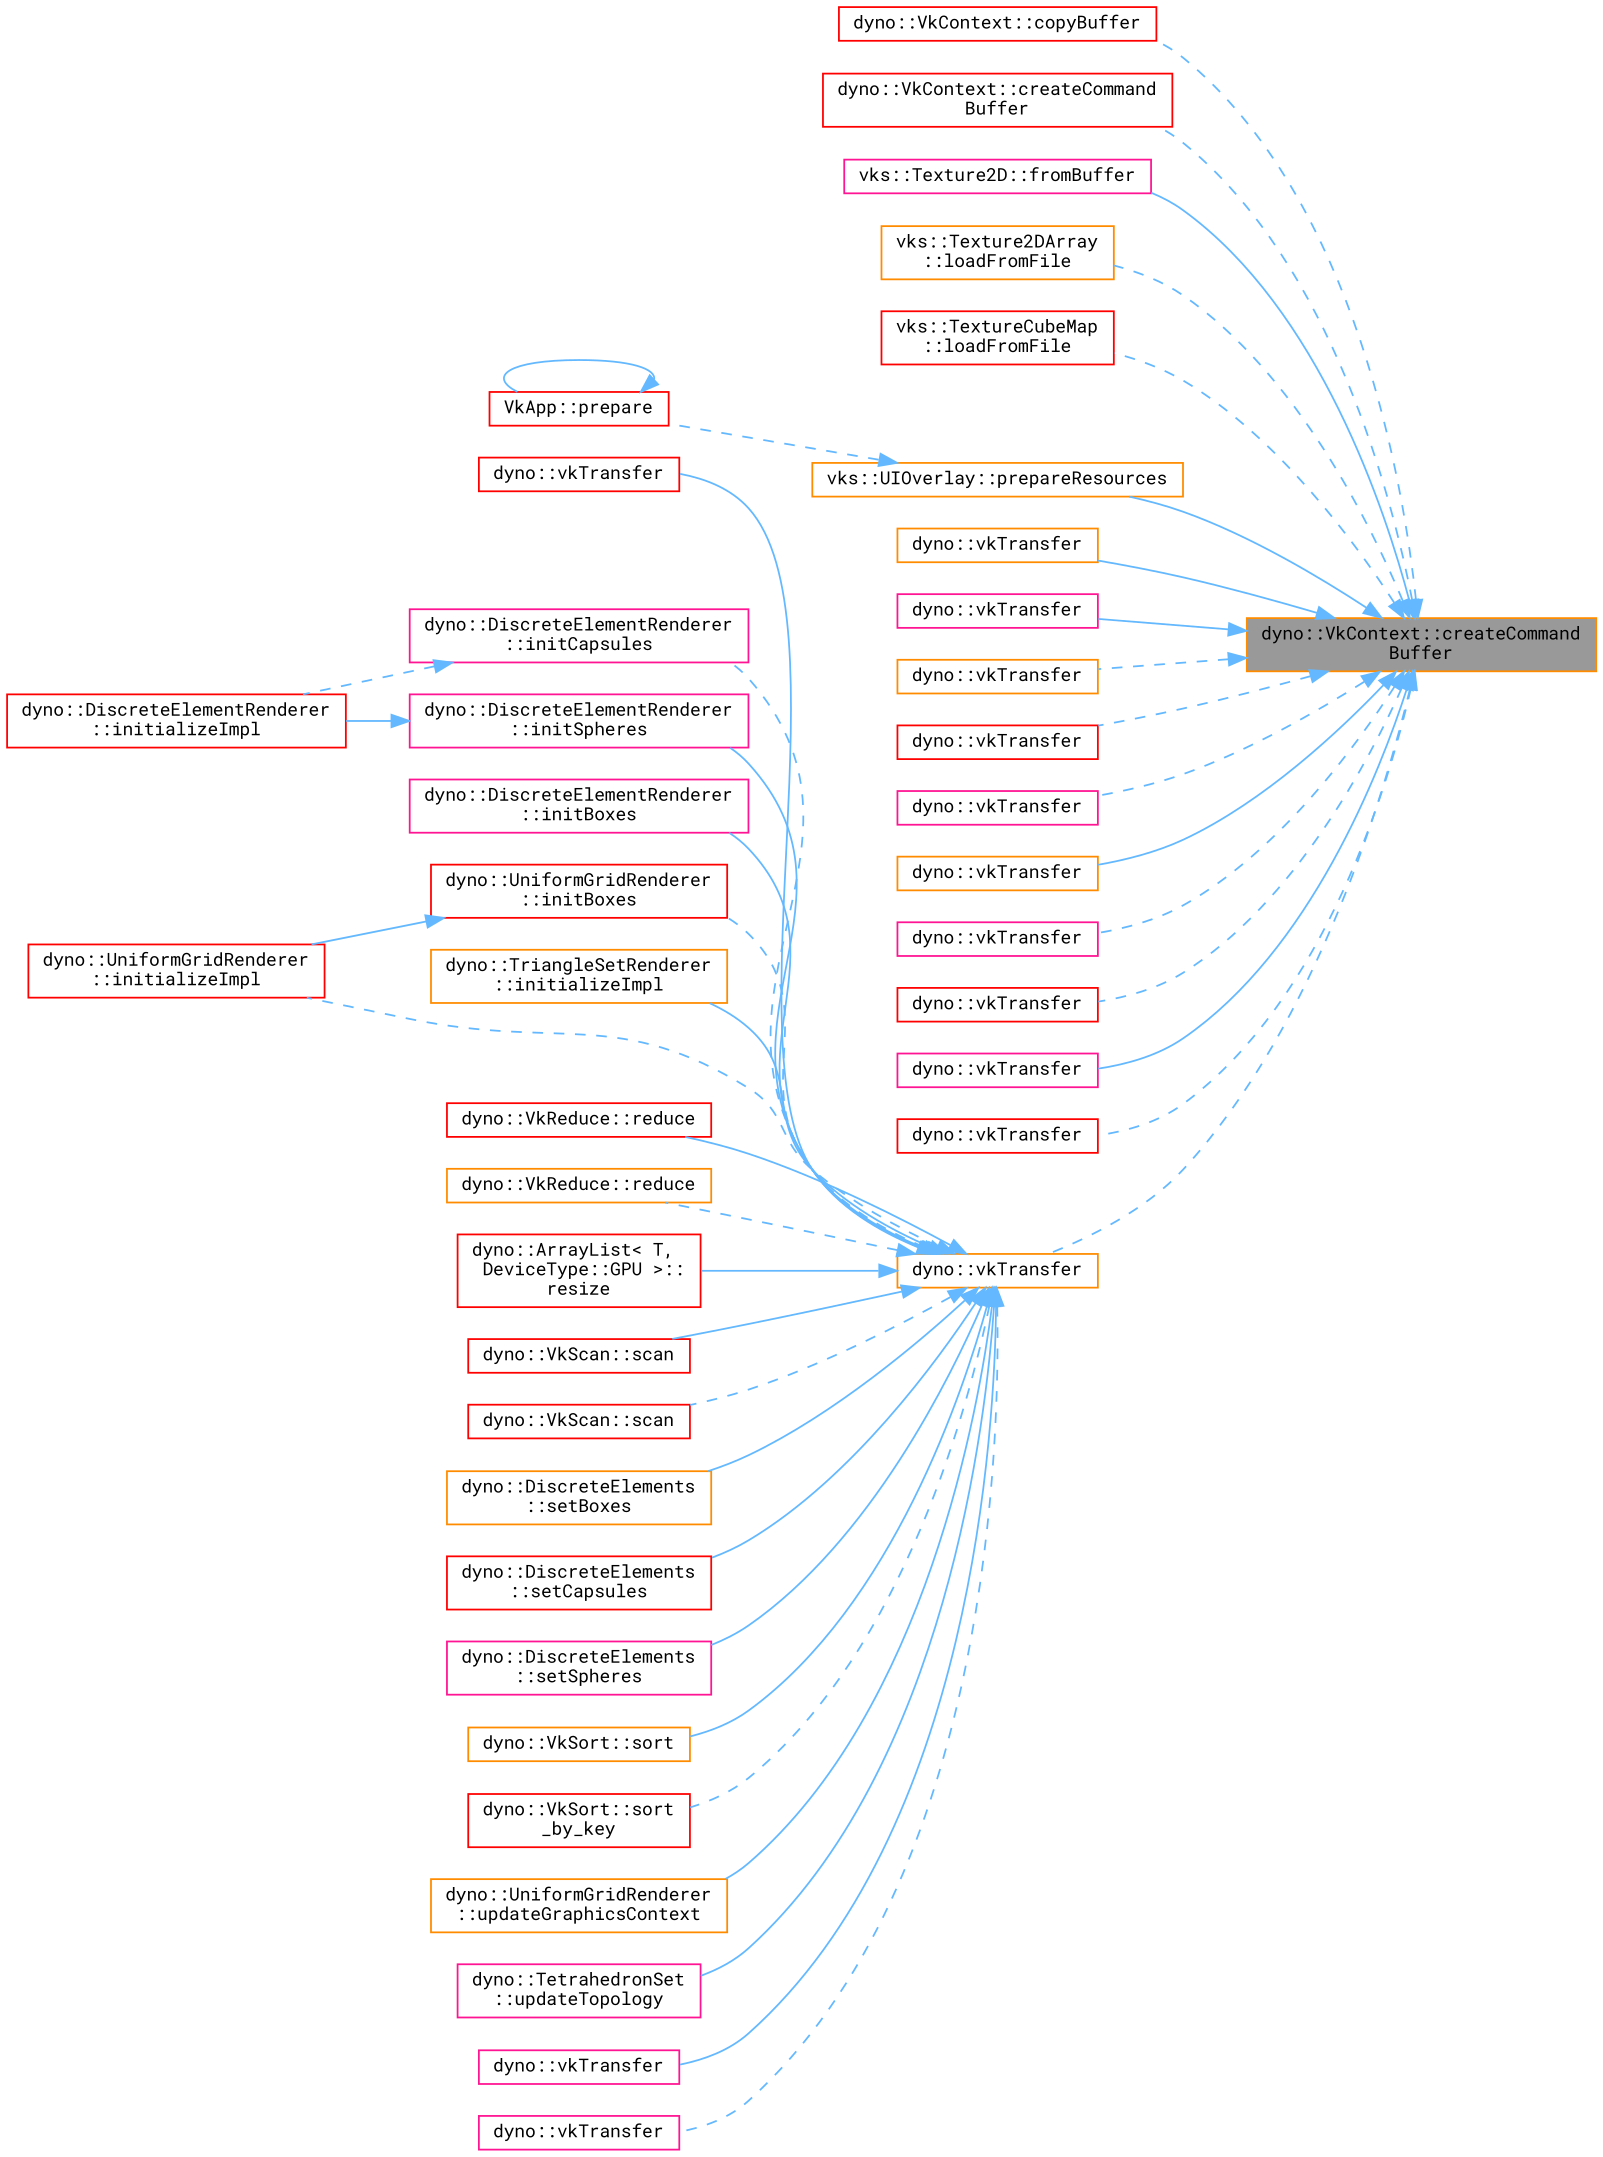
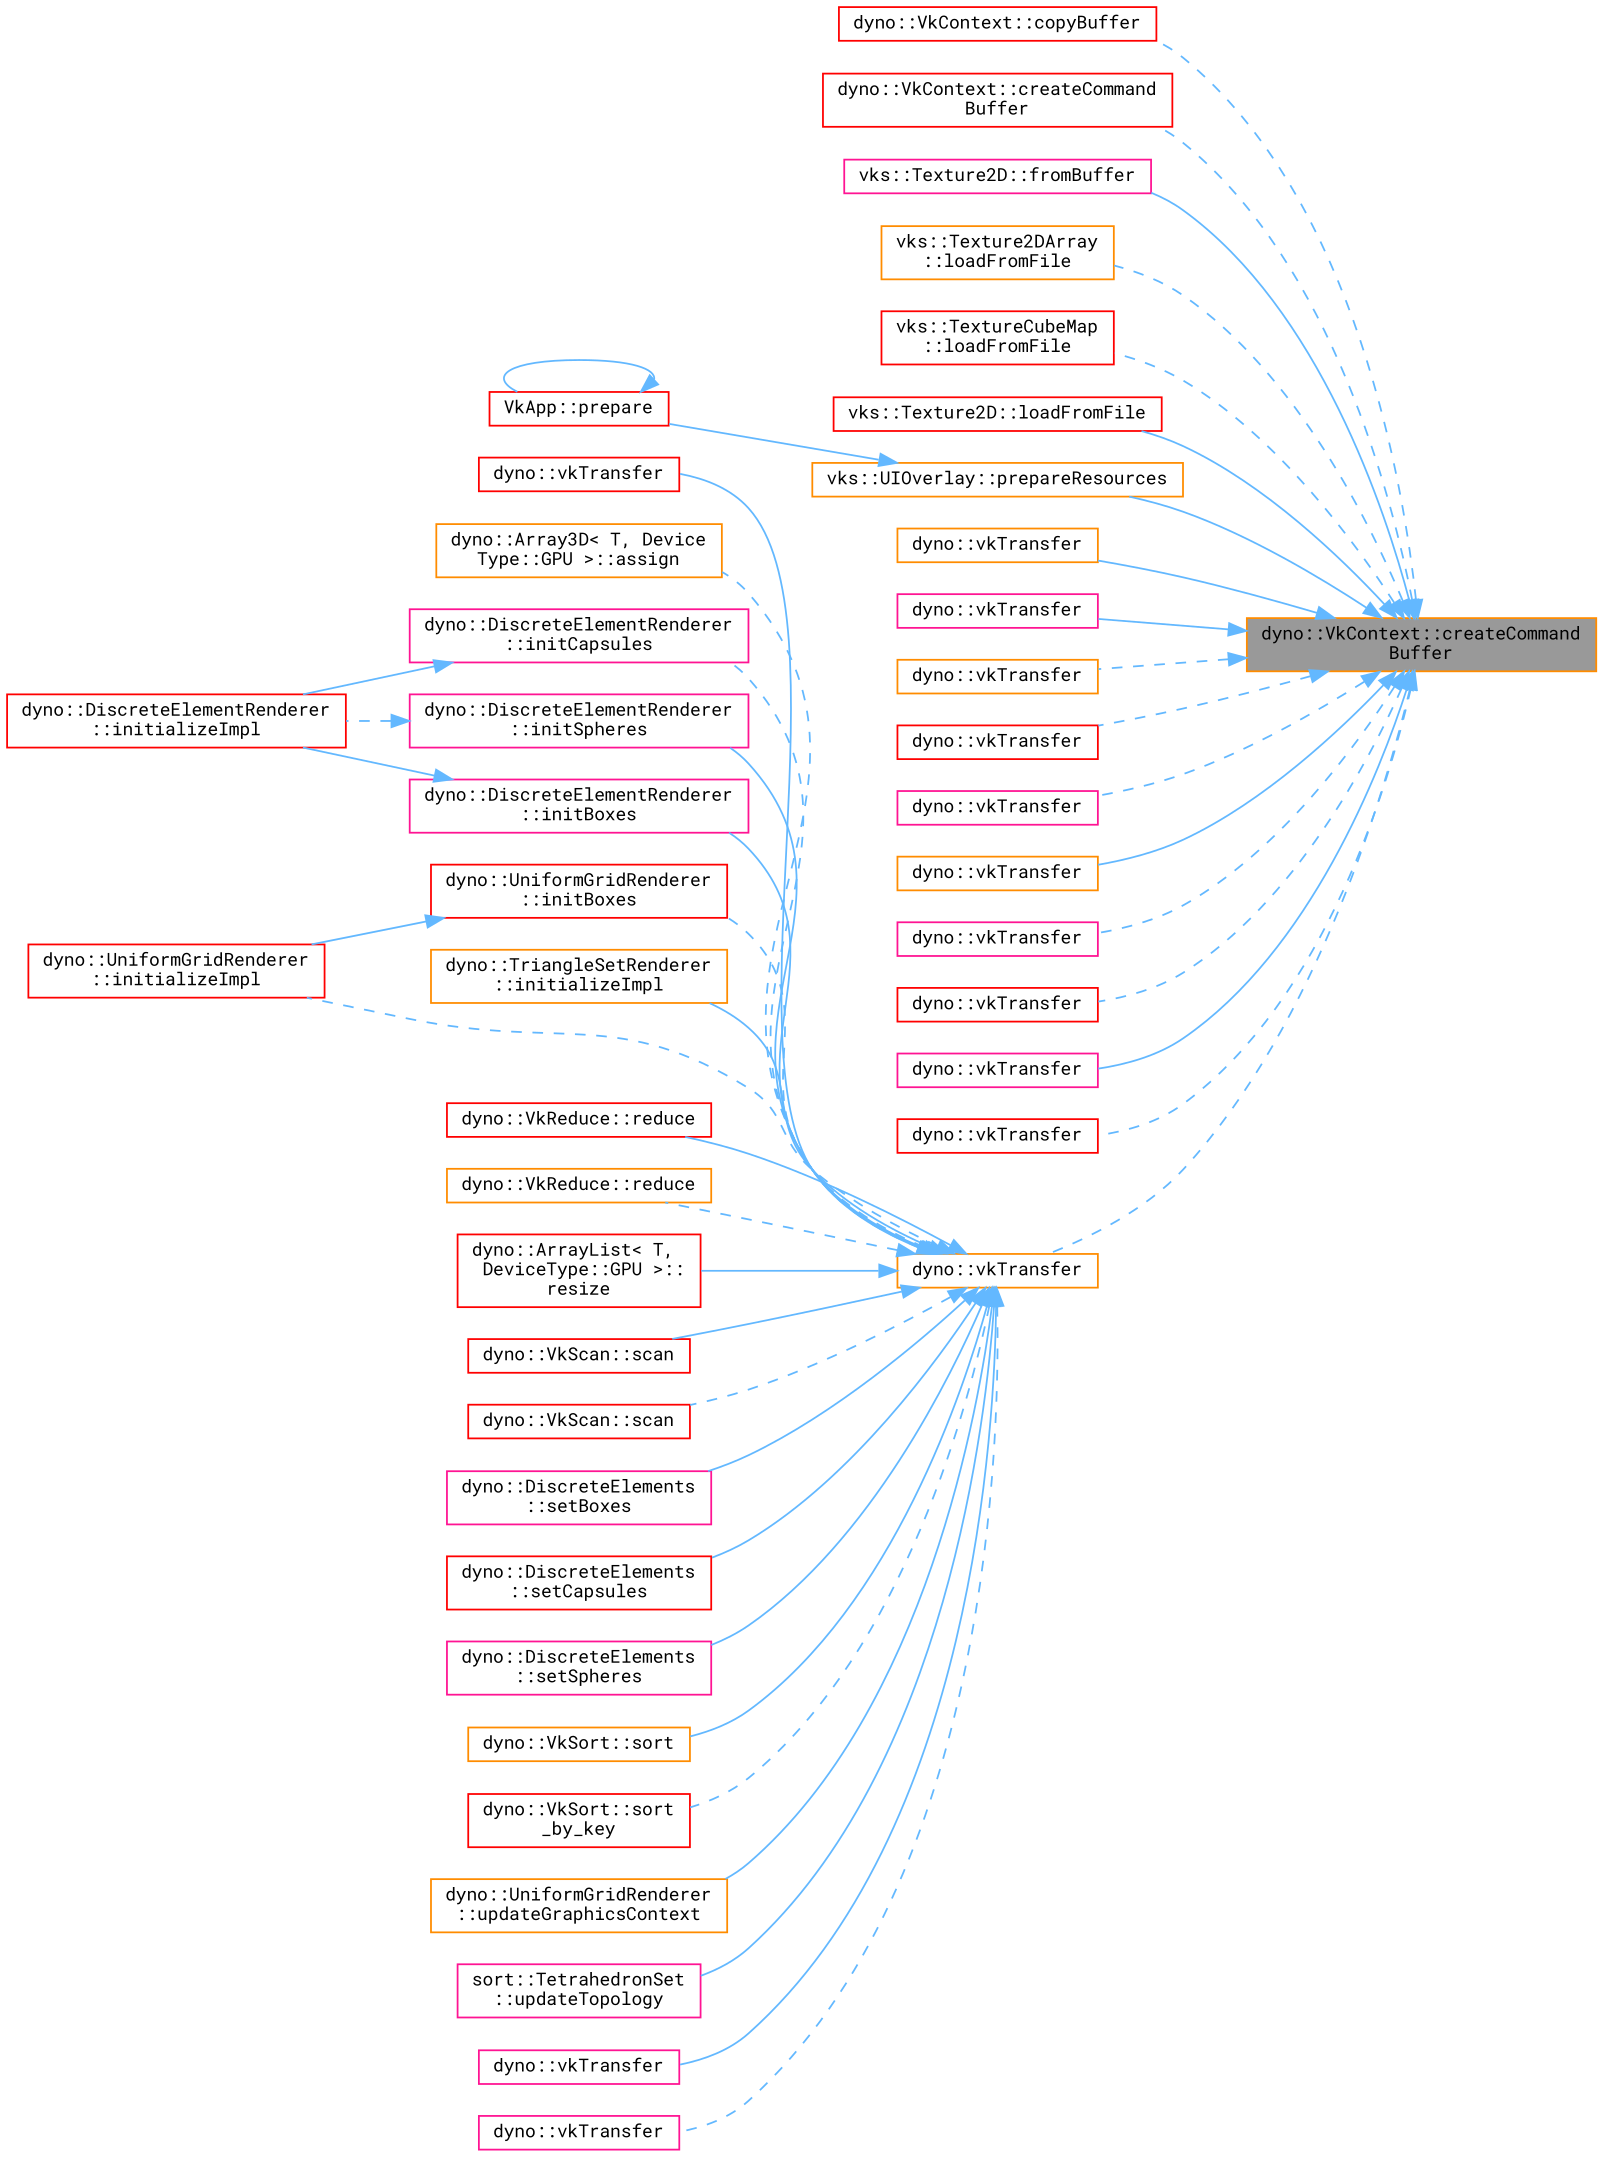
  digraph {
    fontname="Roboto Mono"
    rankdir=RL
    node [color=red fillcolor=white fontname="Roboto Mono" fontsize=10 shape=box style=filled]
    edge [color=steelblue1 dir=back fontname="Roboto Mono" fontsize=10 labelfontname=Helvetica labelfontsize=10 style=solid]
    n1 [color=darkorange fillcolor=grey60 fontcolor=black height=0.2 label="dyno::VkContext::createCommand\lBuffer" width=0.4]
    n2 [height=0.2 label="dyno::VkContext::copyBuffer" width=0.4]
    n3 [height=0.2 label="dyno::VkContext::createCommand\lBuffer" width=0.4]
    n4 [color=deeppink height=0.2 label="vks::Texture2D::fromBuffer" width=0.4]
    n5 [color=darkorange height=0.2 label="vks::Texture2DArray\l::loadFromFile" width=0.4]
    n6 [height=0.2 label="vks::TextureCubeMap\l::loadFromFile" width=0.4]
+   n7 [height=0.2 label="vks::Texture2D::loadFromFile" width=0.4]
    n8 [color=darkorange height=0.2 label="vks::UIOverlay::prepareResources" width=0.4]
    n9 [color=darkorange height=0.2 label="dyno::vkTransfer" width=0.4]
    n10 [color=deeppink height=0.2 label="dyno::vkTransfer" width=0.4]
    n11 [color=darkorange height=0.2 label="dyno::vkTransfer" width=0.4]
    n12 [height=0.2 label="dyno::vkTransfer" width=0.4]
    n13 [color=deeppink height=0.2 label="dyno::vkTransfer" width=0.4]
    n14 [color=darkorange height=0.2 label="dyno::vkTransfer" width=0.4]
    n15 [color=deeppink height=0.2 label="dyno::vkTransfer" width=0.4]
    n16 [height=0.2 label="dyno::vkTransfer" width=0.4]
    n17 [color=deeppink height=0.2 label="dyno::vkTransfer" width=0.4]
    n18 [height=0.2 label="dyno::vkTransfer" width=0.4]
    n19 [color=darkorange height=0.2 label="dyno::vkTransfer" width=0.4]
    n20 [height=0.2 label="VkApp::prepare" width=0.4]
+   n21 [color=darkorange height=0.2 label="dyno::Array3D\< T, Device\lType::GPU \>::assign" width=0.4]
    n22 [color=deeppink height=0.2 label="dyno::DiscreteElementRenderer\l::initBoxes" width=0.4]
    n23 [height=0.2 label="dyno::UniformGridRenderer\l::initBoxes" width=0.4]
    n24 [height=0.2 label="dyno::UniformGridRenderer\l::initializeImpl" width=0.4]
    n25 [color=deeppink height=0.2 label="dyno::DiscreteElementRenderer\l::initCapsules" width=0.4]
    n26 [color=darkorange height=0.2 label="dyno::TriangleSetRenderer\l::initializeImpl" width=0.4]
    n27 [color=deeppink height=0.2 label="dyno::DiscreteElementRenderer\l::initSpheres" width=0.4]
    n28 [height=0.2 label="dyno::VkReduce::reduce" width=0.4]
    n29 [color=darkorange height=0.2 label="dyno::VkReduce::reduce" width=0.4]
    n30 [height=0.2 label="dyno::ArrayList\< T,\l DeviceType::GPU \>::\lresize" width=0.4]
    n31 [height=0.2 label="dyno::VkScan::scan" width=0.4]
    n32 [height=0.2 label="dyno::VkScan::scan" width=0.4]
-   n33 [color=darkorange height=0.2 label="dyno::DiscreteElements\l::setBoxes" width=0.4]
+   n33 [color=deeppink height=0.2 label="dyno::DiscreteElements\l::setBoxes" width=0.4]
    n34 [height=0.2 label="dyno::DiscreteElements\l::setCapsules" width=0.4]
    n35 [color=deeppink height=0.2 label="dyno::DiscreteElements\l::setSpheres" width=0.4]
    n36 [color=darkorange height=0.2 label="dyno::VkSort::sort" width=0.4]
    n37 [height=0.2 label="dyno::VkSort::sort\l_by_key" width=0.4]
    n38 [color=darkorange height=0.2 label="dyno::UniformGridRenderer\l::updateGraphicsContext" width=0.4]
-   n39 [color=deeppink height=0.2 label="dyno::TetrahedronSet\l::updateTopology" width=0.4]
+   n39 [color=deeppink height=0.2 label="sort::TetrahedronSet\l::updateTopology" width=0.4]
    n40 [color=deeppink height=0.2 label="dyno::vkTransfer" width=0.4]
    n41 [color=deeppink height=0.2 label="dyno::vkTransfer" width=0.4]
    n42 [height=0.2 label="dyno::vkTransfer" width=0.4]
    n43 [height=0.2 label="dyno::DiscreteElementRenderer\l::initializeImpl" width=0.4]
    n1 -> n2 [style=dashed]
    n1 -> n3 [style=dashed]
    n1 -> n4
    n1 -> n5 [style=dashed]
    n1 -> n6 [style=dashed]
+   n1 -> n7
    n1 -> n8
    n1 -> n9
    n1 -> n10
    n1 -> n11 [style=dashed]
    n1 -> n12 [style=dashed]
    n1 -> n13 [style=dashed]
    n1 -> n14
    n1 -> n15 [style=dashed]
    n1 -> n16 [style=dashed]
    n1 -> n17
    n1 -> n18 [style=dashed]
    n1 -> n19 [style=dashed]
-   n8 -> n20 [style=dashed]
+   n8 -> n20
+   n19 -> n21 [style=dashed]
    n19 -> n22
    n19 -> n23 [style=dashed]
    n19 -> n24 [style=dashed]
    n19 -> n25 [style=dashed]
    n19 -> n26
    n19 -> n27
    n19 -> n28
    n19 -> n29 [style=dashed]
    n19 -> n30
    n19 -> n31
    n19 -> n32 [style=dashed]
    n19 -> n33
    n19 -> n34
    n19 -> n35
    n19 -> n36
    n19 -> n37 [style=dashed]
    n19 -> n38
    n19 -> n39
    n19 -> n40
    n19 -> n41 [style=dashed]
    n19 -> n42
    n20 -> n20
+   n22 -> n43
    n23 -> n24
-   n25 -> n43 [style=dashed]
-   n27 -> n43
+   n25 -> n43
+   n27 -> n43 [style=dashed]
  }
